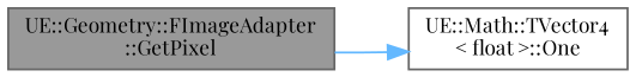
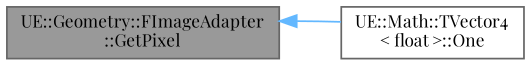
  digraph {
    rankdir=LR
    fontname="Playfair Display"
    node [fontname="Playfair Display" fontsize=10 shape=box style=filled]
    n1 [color=gray40 fillcolor=grey60 fontcolor=black height=0.2 label="UE::Geometry::FImageAdapter\l::GetPixel" width=0.4]
    n2 [color=grey40 fillcolor=white height=0.2 label="UE::Math::TVector4\l\< float \>::One" width=0.4]
-   n1 -> n2 [color=steelblue1 fontname="Playfair Display" fontsize=10 labelfontname=Helvetica labelfontsize=10 style=solid]
+   n2 -> n1 [color=steelblue1 fontname="Playfair Display" fontsize=10 labelfontname=Helvetica labelfontsize=10 style=solid]
  }
